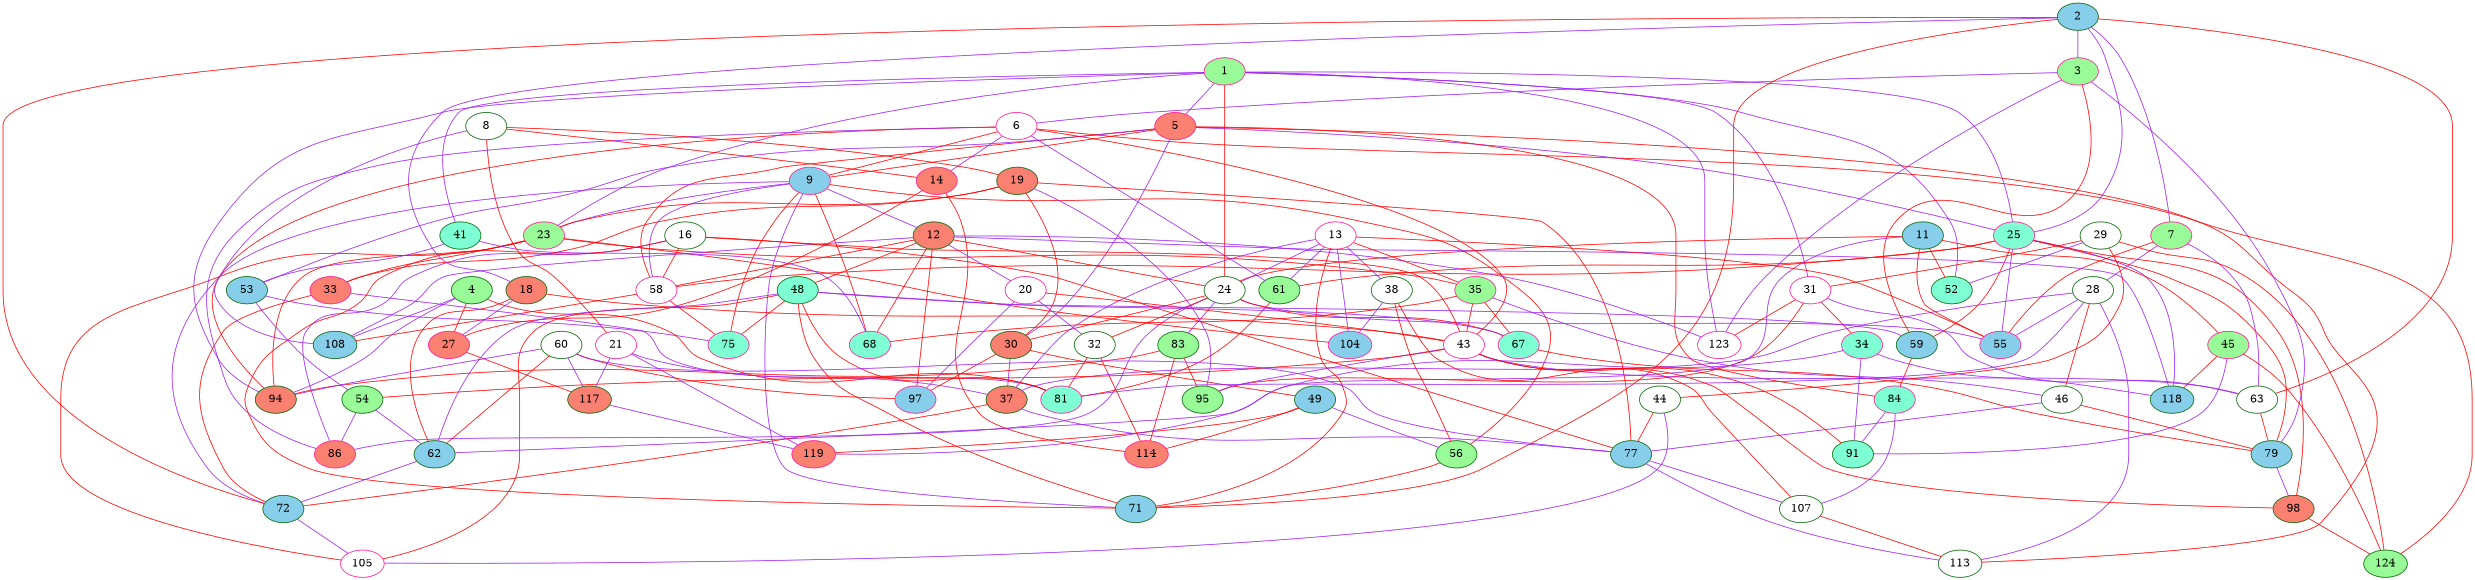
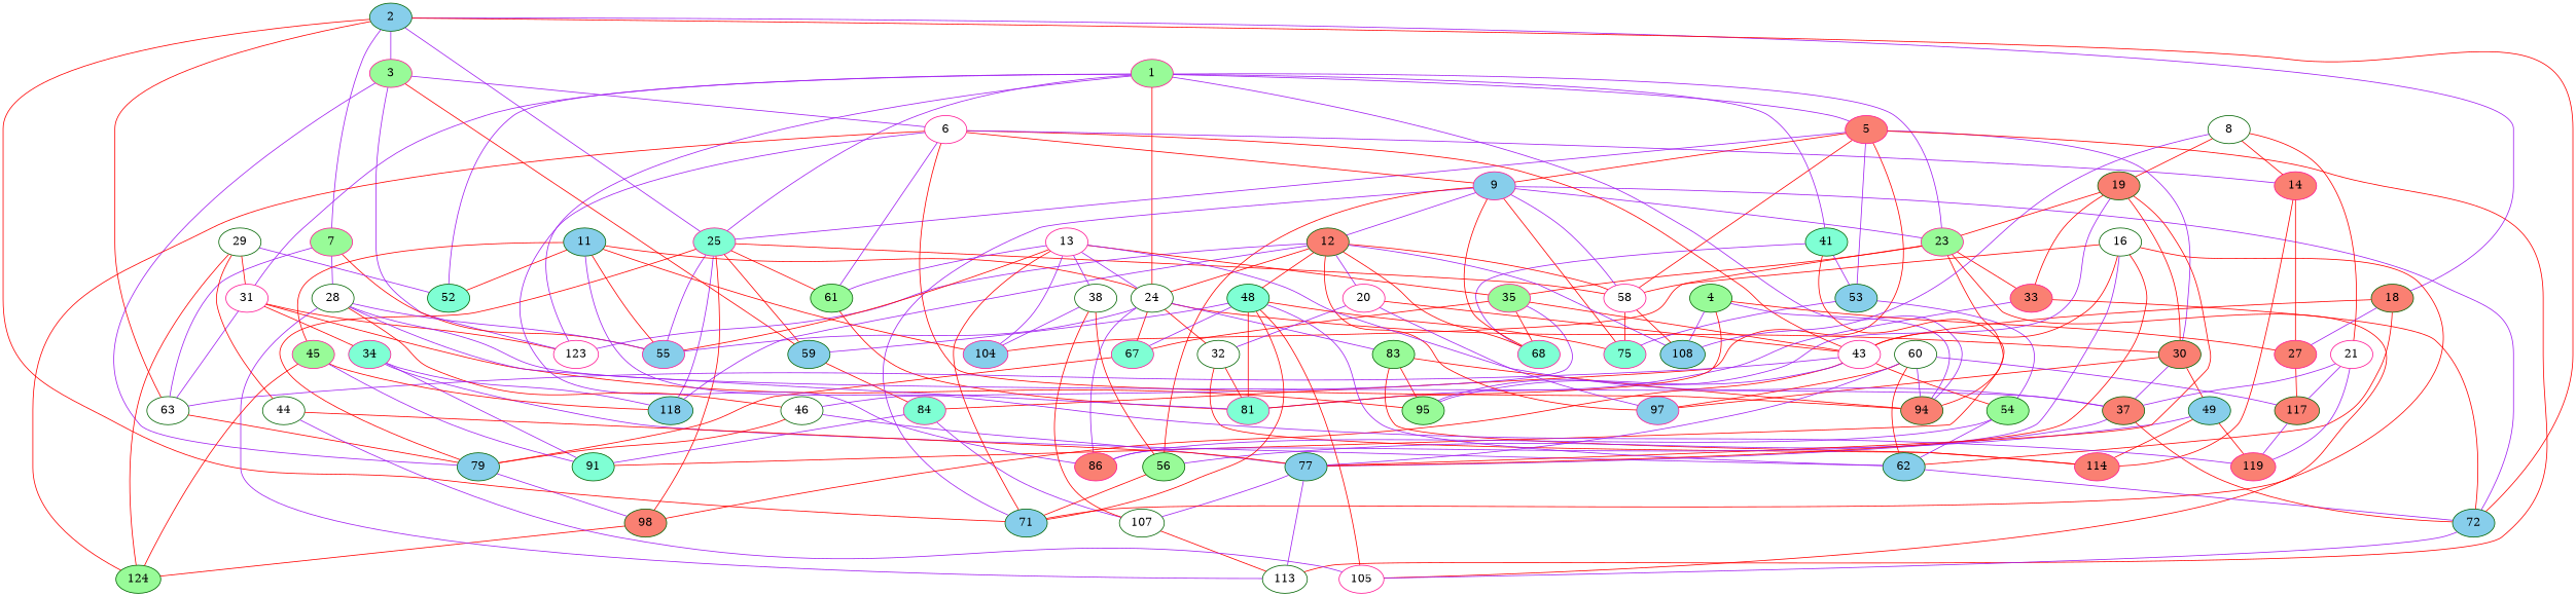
  graph {
    node [color=darkgreen fillcolor=white style=filled]
    edge [color=red]
    1 [color=deeppink fillcolor=palegreen super="+51+36"]
    5 [color=deeppink fillcolor=salmon super="+106+17"]
    23 [color=deeppink fillcolor=palegreen super="+120+80"]
    24 [super="+57+88"]
    25 [color=deeppink fillcolor=aquamarine super="+122+26"]
    31 [color=deeppink super="+101"]
    41 [fillcolor=aquamarine]
    52 [fillcolor=aquamarine]
    94 [fillcolor=salmon super="+109"]
    123 [color=deeppink]
    58 [color=deeppink super="+76"]
    9 [color=deeppink fillcolor=skyblue super="+121+10"]
    30 [fillcolor=salmon super="+69"]
    53 [fillcolor=skyblue]
    84 [color=deeppink fillcolor=aquamarine]
    113
    104 [color=deeppink fillcolor=skyblue]
    35 [color=deeppink fillcolor=palegreen super="+47"]
    33 [color=deeppink fillcolor=salmon]
    105 [color=deeppink]
    86 [color=deeppink fillcolor=salmon]
    55 [color=deeppink fillcolor=skyblue super="+100"]
    32
    67 [color=deeppink fillcolor=aquamarine]
    83 [fillcolor=palegreen]
    59 [fillcolor=skyblue]
    79 [fillcolor=skyblue super="+112"]
    61 [fillcolor=palegreen]
    118 [fillcolor=skyblue]
    98 [fillcolor=salmon]
    63
    95 [fillcolor=palegreen]
    34 [color=deeppink fillcolor=aquamarine]
    68 [color=deeppink fillcolor=aquamarine]
    91 [fillcolor=aquamarine]
    108 [fillcolor=skyblue]
    75 [color=deeppink fillcolor=aquamarine]
    2 [fillcolor=skyblue super="+70"]
    3 [color=deeppink fillcolor=palegreen super="+110"]
    7 [color=deeppink fillcolor=palegreen]
    18 [fillcolor=salmon]
    71 [fillcolor=skyblue super="+111"]
    72 [fillcolor=skyblue super="+87"]
    6 [color=deeppink super="+15+22"]
    28 [super="+126"]
    27 [color=deeppink fillcolor=salmon]
    43 [color=deeppink super="+115+50"]
    62 [fillcolor=skyblue super="+128"]
    14 [color=deeppink fillcolor=salmon]
    124 [fillcolor=palegreen]
    4 [fillcolor=palegreen]
    81 [color=deeppink fillcolor=aquamarine super="+116"]
    117 [fillcolor=salmon]
    12 [fillcolor=salmon super="+40+73+99"]
    56 [fillcolor=palegreen]
    97 [color=deeppink fillcolor=skyblue]
    37 [fillcolor=salmon super="+78"]
    49 [fillcolor=skyblue]
    54 [fillcolor=palegreen]
    107
    114 [color=deeppink fillcolor=salmon]
    46
    8
    19 [fillcolor=salmon super="+64"]
    21 [color=deeppink]
    77 [fillcolor=skyblue super="+102"]
    119 [color=deeppink fillcolor=salmon]
    20 [color=deeppink]
    48 [fillcolor=aquamarine super="+65"]
    11 [fillcolor=skyblue super="+93"]
    45 [color=deeppink fillcolor=palegreen]
    13 [color=deeppink super="+74"]
    38
    16 [super="+66"]
    44
    29
    60 [super="+90"]
    1 -- 5 [color=purple]
    1 -- 23 [color=purple]
    1 -- 24
    1 -- 25 [color=purple]
    1 -- 31 [color=purple]
    1 -- 41 [color=purple]
    1 -- 52 [color=purple]
    1 -- 94 [color=purple]
    1 -- 123 [color=purple]
    5 -- 25 [color=purple]
    5 -- 58
    5 -- 9
    5 -- 30 [color=purple]
    5 -- 53 [color=purple]
    5 -- 84
    5 -- 113
    23 -- 94
    23 -- 104
    23 -- 35
    23 -- 33
    23 -- 105
    24 -- 30
    24 -- 86 [color=purple]
    24 -- 55 [color=purple]
    24 -- 32
    24 -- 67
    24 -- 83 [color=purple]
    25 -- 58
    25 -- 55 [color=purple]
    25 -- 59
    25 -- 79
    25 -- 61
    25 -- 118 [color=purple]
    25 -- 98
    31 -- 123
    31 -- 63 [color=purple]
    31 -- 95
    31 -- 34
    41 -- 53 [color=purple]
    41 -- 68 [color=purple]
-   43 -- 91
+   41 -- 91
    58 -- 108
    58 -- 75
    9 -- 23 [color=purple]
    9 -- 58 [color=purple]
    9 -- 68
    9 -- 75
    9 -- 71 [color=purple]
    9 -- 72 [color=purple]
    9 -- 12 [color=purple]
    9 -- 56
    30 -- 97
    30 -- 37 [color=purple]
    30 -- 49
    53 -- 75 [color=purple]
    53 -- 54 [color=purple]
    84 -- 91 [color=purple]
    84 -- 107 [color=purple]
    35 -- 67
    35 -- 68
    35 -- 43
    35 -- 46 [color=purple]
    33 -- 72
    33 -- 81 [color=purple]
    32 -- 81
    32 -- 114
    67 -- 79
    83 -- 94
    83 -- 95
    83 -- 114
    59 -- 84
    79 -- 98 [color=purple]
    61 -- 81
    98 -- 124
    63 -- 79
    34 -- 118 [color=purple]
    34 -- 91 [color=purple]
    34 -- 62 [color=purple]
    2 -- 25 [color=purple]
    2 -- 63
    2 -- 3 [color=purple weight=2]
    2 -- 7 [color=purple]
    2 -- 18 [color=purple]
    2 -- 71
    2 -- 72
    3 -- 123 [color=purple]
    3 -- 59
    3 -- 79 [color=purple]
    3 -- 6 [color=purple]
    7 -- 55
    7 -- 63 [color=purple]
    7 -- 28 [color=purple]
    18 -- 27 [color=purple]
    18 -- 43
    18 -- 62
    72 -- 105 [color=purple]
    6 -- 94
    6 -- 9
    6 -- 86 [color=purple]
    6 -- 61 [color=purple]
    6 -- 43
    6 -- 14 [color=purple]
    6 -- 124
    28 -- 113 [color=purple]
    28 -- 55 [color=purple]
    28 -- 81 [color=purple]
    28 -- 37 [color=purple]
    28 -- 46
    27 -- 117
    43 -- 98
    43 -- 63 [color=purple]
    43 -- 95 [color=purple]
    43 -- 54
    62 -- 72 [color=purple]
    14 -- 27
    14 -- 114
    4 -- 94 [color=purple]
    4 -- 108 [color=purple]
    4 -- 27
    4 -- 81
    117 -- 119 [color=purple]
    12 -- 24
    12 -- 123 [color=purple]
    12 -- 58
    12 -- 118 [color=purple]
    12 -- 68
    12 -- 108 [color=purple]
    12 -- 97
    12 -- 20 [color=purple]
    12 -- 48
    56 -- 71
    37 -- 72
    37 -- 77 [color=purple]
    49 -- 56 [color=purple]
    49 -- 114
    49 -- 119
    54 -- 86 [color=purple]
    54 -- 62 [color=purple]
    107 -- 113
    46 -- 79
    46 -- 77 [color=purple]
    8 -- 108 [color=purple]
    8 -- 14
    8 -- 19
    8 -- 21
    19 -- 23
    19 -- 30
    19 -- 33
    19 -- 95 [color=purple]
    19 -- 77
    21 -- 117 [color=purple]
    21 -- 37 [color=purple]
    21 -- 119 [color=purple]
    77 -- 113 [color=purple]
    77 -- 107 [color=purple]
    20 -- 32 [color=purple]
    20 -- 43
    20 -- 97 [color=purple]
    48 -- 105
    48 -- 67 [color=purple]
    48 -- 59 [color=purple]
    48 -- 75
    48 -- 71
    48 -- 62 [color=purple]
    48 -- 81
    11 -- 24
    11 -- 52
+   11 -- 104
    11 -- 55
    11 -- 119 [color=purple]
    11 -- 45
    45 -- 118
    45 -- 91 [color=purple]
    45 -- 124
    13 -- 24 [color=purple]
    13 -- 104 [color=purple]
    13 -- 35
    13 -- 55
    13 -- 61 [color=purple]
    13 -- 71
    13 -- 37 [color=purple]
    13 -- 38 [color=purple]
    38 -- 104 [color=purple]
    38 -- 56
    38 -- 107
    16 -- 58
    16 -- 86 [color=purple]
    16 -- 71
    16 -- 43
    16 -- 77
    44 -- 105 [color=purple]
    44 -- 77
    29 -- 31
    29 -- 52 [color=purple]
    29 -- 124
    29 -- 44
    60 -- 94 [color=purple]
    60 -- 62
    60 -- 117 [color=purple]
    60 -- 97
    60 -- 77 [color=purple]
  }
